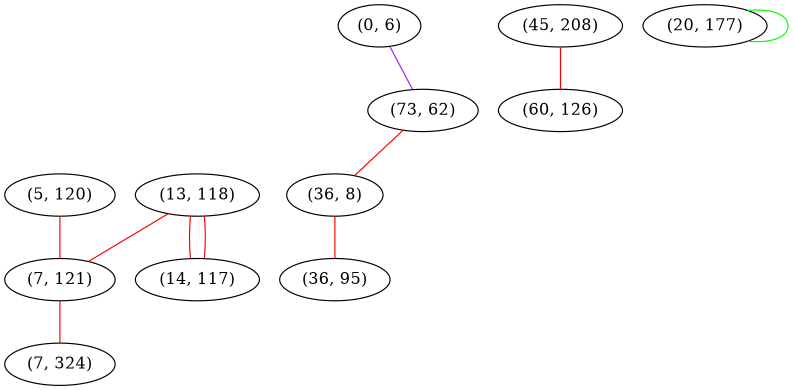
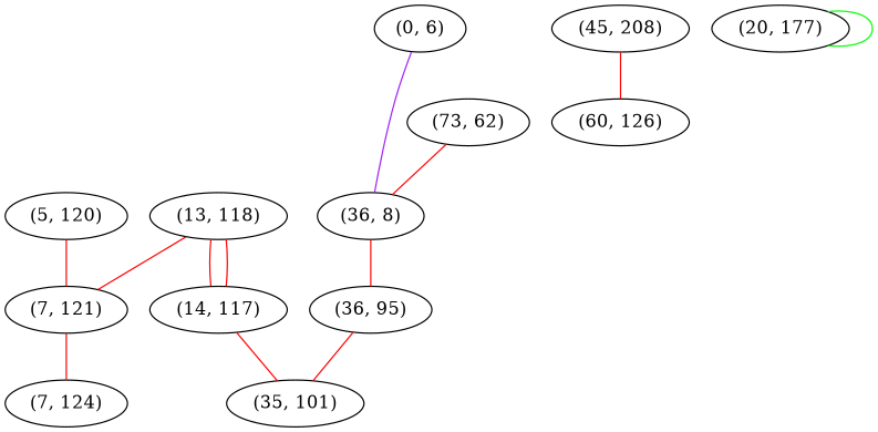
  graph {
    edge [color=red weight=1]
    "(13, 118)"
    "(7, 121)"
    "(14, 117)"
-   "(7, 124)" [label="(7, 324)"]
+   "(7, 124)"
+   "(35, 101)"
    n6 [label="(0, 6)"]
    "(36, 8)"
    "(36, 95)"
    n9 [label="(60, 126)"]
    "(45, 208)"
    n11 [label="(20, 177)"]
    "(5, 120)"
    "(73, 62)"
    "(13, 118)" -- "(7, 121)"
    "(13, 118)" -- "(14, 117)"
    "(13, 118)" -- "(14, 117)"
    "(7, 121)" -- "(7, 124)"
-   n6 -- "(73, 62)" [color=purple weight=4]
+   "(14, 117)" -- "(35, 101)"
+   n6 -- "(36, 8)" [color=purple weight=4]
    "(36, 8)" -- "(36, 95)"
+   "(36, 95)" -- "(35, 101)"
    "(45, 208)" -- n9
    n11 -- n11 [color=green weight=2]
    "(5, 120)" -- "(7, 121)"
    "(73, 62)" -- "(36, 8)"
  }
